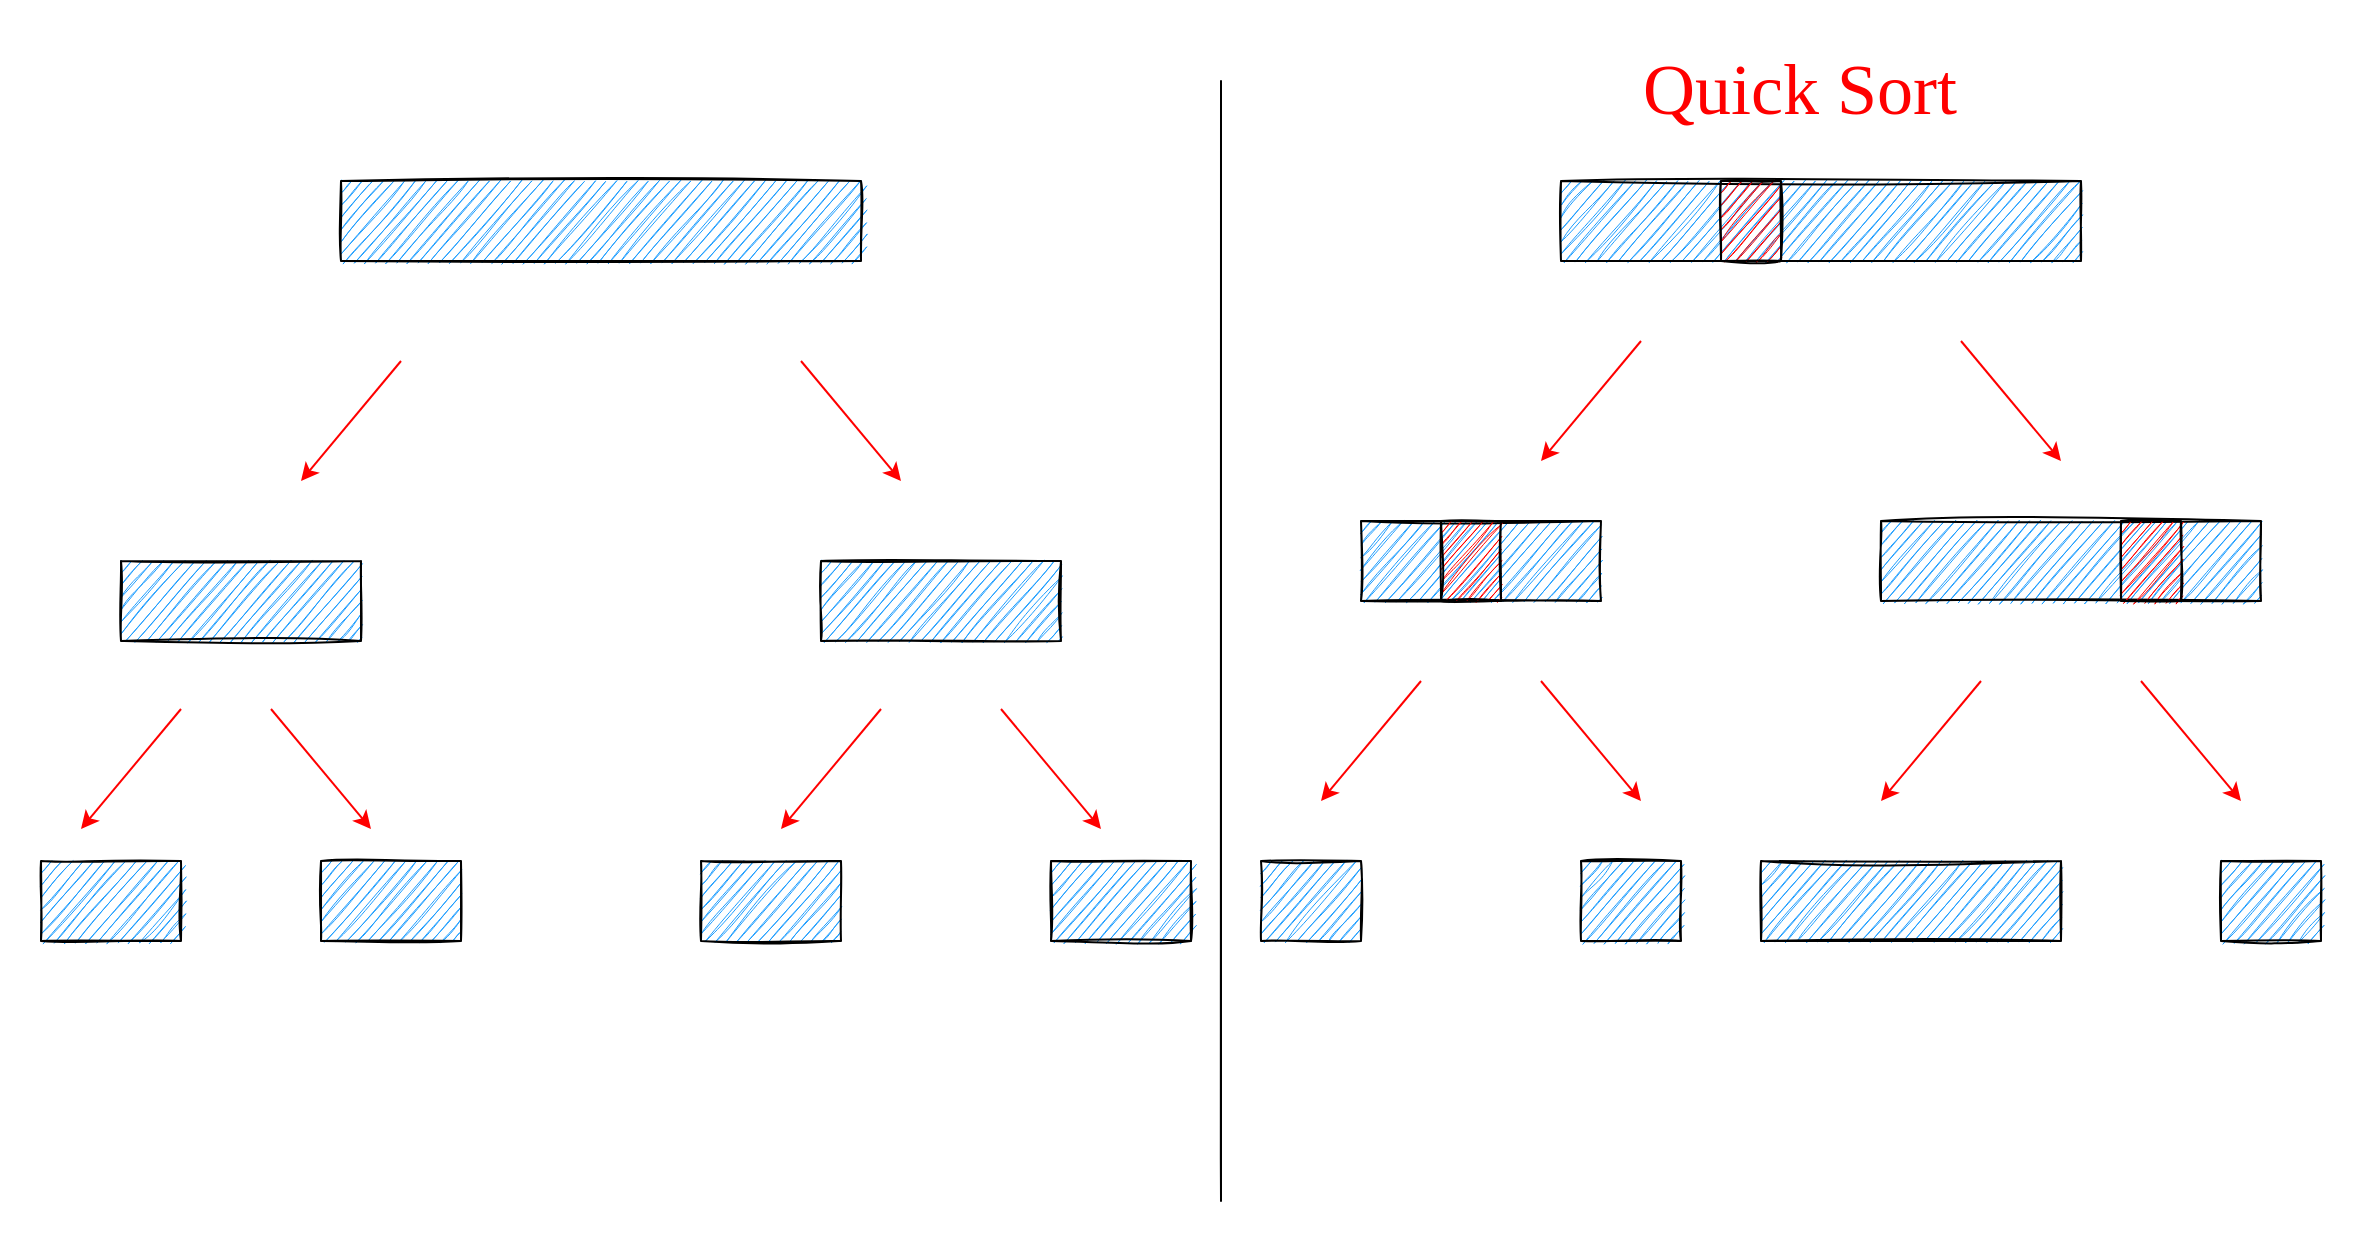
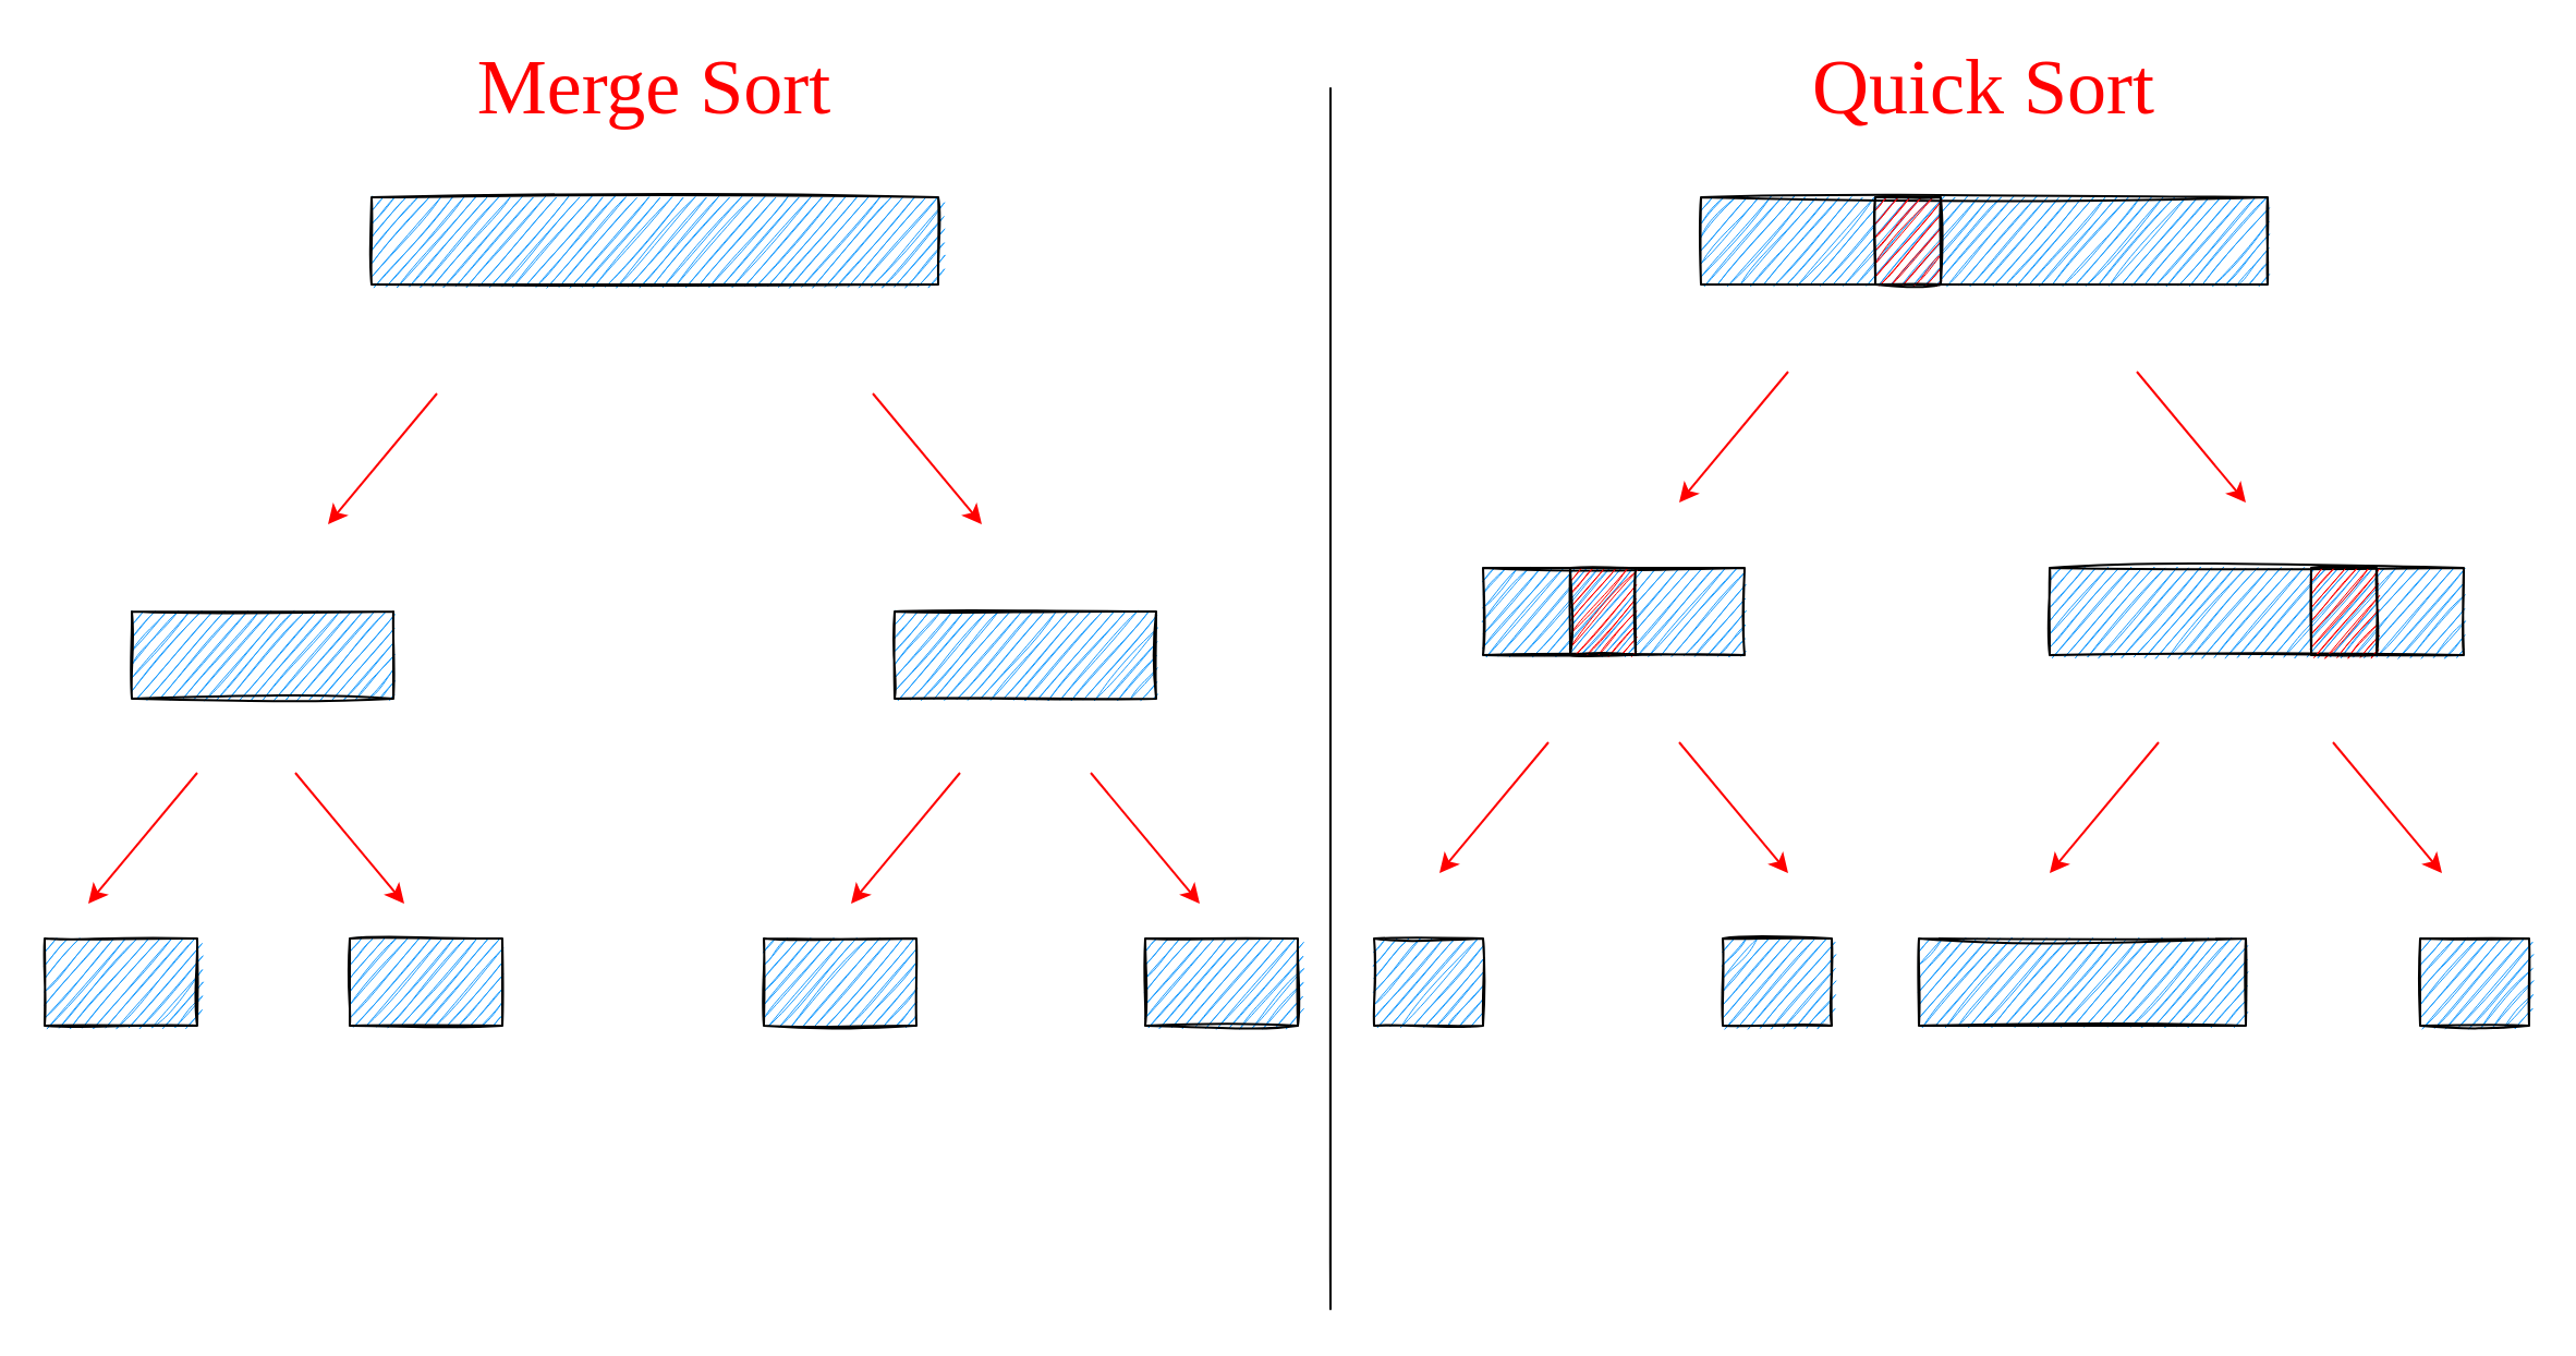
  <mxCell id="0" />
  <mxCell id="1" parent="0" />
  <mxCell id="2" value="" style="rounded=0;whiteSpace=wrap;html=1;fillColor=#1C9DFF;sketch=1;" vertex="1" parent="1"><mxGeometry x="940" y="260" width="190" height="40" as="geometry" /></mxCell>
  <mxCell id="3" value="" style="rounded=0;whiteSpace=wrap;html=1;fillColor=#1C9DFF;sketch=1;" vertex="1" parent="1"><mxGeometry x="680" y="260" width="120" height="40" as="geometry" /></mxCell>
  <mxCell id="4" value="" style="rounded=0;whiteSpace=wrap;html=1;fillColor=#1C9DFF;sketch=1;" vertex="1" parent="1"><mxGeometry x="780" y="90" width="260" height="40" as="geometry" /></mxCell>
  <mxCell id="5" value="" style="rounded=0;whiteSpace=wrap;html=1;fillColor=#1C9DFF;sketch=1;" vertex="1" parent="1"><mxGeometry x="410" y="280" width="120" height="40" as="geometry" /></mxCell>
  <mxCell id="6" value="" style="endArrow=none;html=1;sketch=1;" edge="1" parent="1"><mxGeometry width="50" height="50" relative="1" as="geometry"><mxPoint x="610" y="600" as="sourcePoint" /><mxPoint x="610" y="40" as="targetPoint" /></mxGeometry></mxCell>
  <mxCell id="7" value="" style="rounded=0;whiteSpace=wrap;html=1;fillColor=#1C9DFF;sketch=1;" vertex="1" parent="1"><mxGeometry x="170" y="90" width="260" height="40" as="geometry" /></mxCell>
+ <mxCell id="8" value="Merge Sort" style="text;html=1;strokeColor=none;fillColor=none;align=center;verticalAlign=middle;whiteSpace=wrap;rounded=0;fontFamily=中国式手写风;fontSize=36;fontColor=#FF0000;sketch=1;" vertex="1" parent="1"><mxGeometry x="200" y="20" width="200" height="40" as="geometry" /></mxCell>
  <mxCell id="9" value="" style="rounded=0;whiteSpace=wrap;html=1;fontFamily=中国式手写风;fontSize=36;fontColor=#FF0000;sketch=1;fillColor=#FF0000;" vertex="1" parent="1"><mxGeometry x="860" y="90" width="30" height="40" as="geometry" /></mxCell>
  <mxCell id="10" value="" style="endArrow=classic;html=1;fontFamily=中国式手写风;fontSize=36;fontColor=#FF0000;strokeColor=#FF0000;" edge="1" parent="1"><mxGeometry width="50" height="50" relative="1" as="geometry"><mxPoint x="200" y="180" as="sourcePoint" /><mxPoint x="150" y="240" as="targetPoint" /></mxGeometry></mxCell>
  <mxCell id="11" value="" style="endArrow=classic;html=1;fontFamily=中国式手写风;fontSize=36;fontColor=#FF0000;strokeColor=#FF0000;" edge="1" parent="1"><mxGeometry width="50" height="50" relative="1" as="geometry"><mxPoint x="400" y="180" as="sourcePoint" /><mxPoint x="450" y="240" as="targetPoint" /></mxGeometry></mxCell>
  <mxCell id="12" value="" style="rounded=0;whiteSpace=wrap;html=1;fillColor=#1C9DFF;sketch=1;" vertex="1" parent="1"><mxGeometry x="60" y="280" width="120" height="40" as="geometry" /></mxCell>
  <mxCell id="13" value="" style="rounded=0;whiteSpace=wrap;html=1;fontFamily=中国式手写风;fontSize=36;fontColor=#FF0000;sketch=1;fillColor=#FF0000;" vertex="1" parent="1"><mxGeometry x="720" y="260" width="30" height="40" as="geometry" /></mxCell>
  <mxCell id="14" value="" style="rounded=0;whiteSpace=wrap;html=1;fontFamily=中国式手写风;fontSize=36;fontColor=#FF0000;sketch=1;fillColor=#FF0000;" vertex="1" parent="1"><mxGeometry x="1060" y="260" width="30" height="40" as="geometry" /></mxCell>
  <mxCell id="15" value="" style="endArrow=classic;html=1;fontFamily=中国式手写风;fontSize=36;fontColor=#FF0000;strokeColor=#FF0000;" edge="1" parent="1"><mxGeometry width="50" height="50" relative="1" as="geometry"><mxPoint x="90" y="354" as="sourcePoint" /><mxPoint x="40" y="414" as="targetPoint" /></mxGeometry></mxCell>
  <mxCell id="16" value="" style="endArrow=classic;html=1;fontFamily=中国式手写风;fontSize=36;fontColor=#FF0000;strokeColor=#FF0000;" edge="1" parent="1"><mxGeometry width="50" height="50" relative="1" as="geometry"><mxPoint x="135" y="354" as="sourcePoint" /><mxPoint x="185" y="414" as="targetPoint" /></mxGeometry></mxCell>
  <mxCell id="17" value="" style="endArrow=classic;html=1;fontFamily=中国式手写风;fontSize=36;fontColor=#FF0000;strokeColor=#FF0000;" edge="1" parent="1"><mxGeometry width="50" height="50" relative="1" as="geometry"><mxPoint x="440" y="354" as="sourcePoint" /><mxPoint x="390" y="414" as="targetPoint" /></mxGeometry></mxCell>
  <mxCell id="18" value="" style="endArrow=classic;html=1;fontFamily=中国式手写风;fontSize=36;fontColor=#FF0000;strokeColor=#FF0000;" edge="1" parent="1"><mxGeometry width="50" height="50" relative="1" as="geometry"><mxPoint x="500" y="354" as="sourcePoint" /><mxPoint x="550" y="414" as="targetPoint" /></mxGeometry></mxCell>
  <mxCell id="19" value="" style="rounded=0;whiteSpace=wrap;html=1;fillColor=#1C9DFF;sketch=1;" vertex="1" parent="1"><mxGeometry x="20" y="430" width="70" height="40" as="geometry" /></mxCell>
  <mxCell id="20" value="" style="rounded=0;whiteSpace=wrap;html=1;fillColor=#1C9DFF;sketch=1;" vertex="1" parent="1"><mxGeometry x="160" y="430" width="70" height="40" as="geometry" /></mxCell>
  <mxCell id="21" value="" style="rounded=0;whiteSpace=wrap;html=1;fillColor=#1C9DFF;sketch=1;" vertex="1" parent="1"><mxGeometry x="350" y="430" width="70" height="40" as="geometry" /></mxCell>
  <mxCell id="22" value="" style="rounded=0;whiteSpace=wrap;html=1;fillColor=#1C9DFF;sketch=1;" vertex="1" parent="1"><mxGeometry x="525" y="430" width="70" height="40" as="geometry" /></mxCell>
  <mxCell id="23" value="" style="endArrow=classic;html=1;fontFamily=中国式手写风;fontSize=36;fontColor=#FF0000;strokeColor=#FF0000;" edge="1" parent="1"><mxGeometry width="50" height="50" relative="1" as="geometry"><mxPoint x="820" y="170" as="sourcePoint" /><mxPoint x="770" y="230" as="targetPoint" /></mxGeometry></mxCell>
  <mxCell id="24" value="" style="endArrow=classic;html=1;fontFamily=中国式手写风;fontSize=36;fontColor=#FF0000;strokeColor=#FF0000;" edge="1" parent="1"><mxGeometry width="50" height="50" relative="1" as="geometry"><mxPoint x="710" y="340" as="sourcePoint" /><mxPoint x="660" y="400" as="targetPoint" /></mxGeometry></mxCell>
  <mxCell id="25" value="" style="endArrow=classic;html=1;fontFamily=中国式手写风;fontSize=36;fontColor=#FF0000;strokeColor=#FF0000;" edge="1" parent="1"><mxGeometry width="50" height="50" relative="1" as="geometry"><mxPoint x="990" y="340" as="sourcePoint" /><mxPoint x="940" y="400" as="targetPoint" /></mxGeometry></mxCell>
  <mxCell id="26" value="" style="endArrow=classic;html=1;fontFamily=中国式手写风;fontSize=36;fontColor=#FF0000;strokeColor=#FF0000;" edge="1" parent="1"><mxGeometry width="50" height="50" relative="1" as="geometry"><mxPoint x="980" y="170" as="sourcePoint" /><mxPoint x="1030" y="230" as="targetPoint" /></mxGeometry></mxCell>
  <mxCell id="27" value="" style="endArrow=classic;html=1;fontFamily=中国式手写风;fontSize=36;fontColor=#FF0000;strokeColor=#FF0000;" edge="1" parent="1"><mxGeometry width="50" height="50" relative="1" as="geometry"><mxPoint x="770" y="340" as="sourcePoint" /><mxPoint x="820" y="400" as="targetPoint" /></mxGeometry></mxCell>
  <mxCell id="28" value="" style="endArrow=classic;html=1;fontFamily=中国式手写风;fontSize=36;fontColor=#FF0000;strokeColor=#FF0000;" edge="1" parent="1"><mxGeometry width="50" height="50" relative="1" as="geometry"><mxPoint x="1070" y="340" as="sourcePoint" /><mxPoint x="1120" y="400" as="targetPoint" /></mxGeometry></mxCell>
  <mxCell id="29" value="" style="rounded=0;whiteSpace=wrap;html=1;fillColor=#1C9DFF;sketch=1;" vertex="1" parent="1"><mxGeometry x="630" y="430" width="50" height="40" as="geometry" /></mxCell>
  <mxCell id="30" value="" style="rounded=0;whiteSpace=wrap;html=1;fillColor=#1C9DFF;sketch=1;" vertex="1" parent="1"><mxGeometry x="790" y="430" width="50" height="40" as="geometry" /></mxCell>
  <mxCell id="31" value="" style="rounded=0;whiteSpace=wrap;html=1;fillColor=#1C9DFF;sketch=1;" vertex="1" parent="1"><mxGeometry x="880" y="430" width="150" height="40" as="geometry" /></mxCell>
  <mxCell id="32" value="" style="rounded=0;whiteSpace=wrap;html=1;fillColor=#1C9DFF;sketch=1;" vertex="1" parent="1"><mxGeometry x="1110" y="430" width="50" height="40" as="geometry" /></mxCell>
- <mxCell id="33" value="Quick Sort" style="text;html=1;strokeColor=none;fillColor=none;align=center;verticalAlign=middle;whiteSpace=wrap;rounded=0;fontFamily=中国式手写风;fontSize=36;fontColor=#FF0000;sketch=1;" vertex="1" parent="1"><mxGeometry x="800" y="25" width="200" height="40" as="geometry" /></mxCell>
+ <mxCell id="33" value="Quick Sort" style="text;html=1;strokeColor=none;fillColor=none;align=center;verticalAlign=middle;whiteSpace=wrap;rounded=0;fontFamily=中国式手写风;fontSize=36;fontColor=#FF0000;sketch=1;" vertex="1" parent="1"><mxGeometry x="810" y="20" width="200" height="40" as="geometry" /></mxCell>
